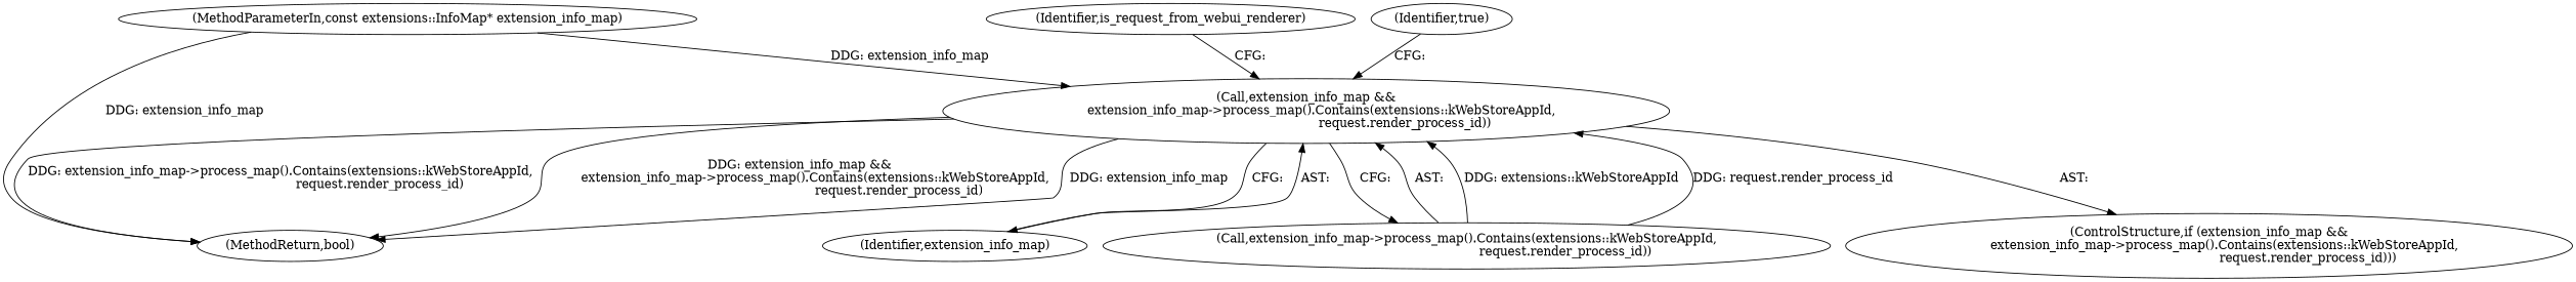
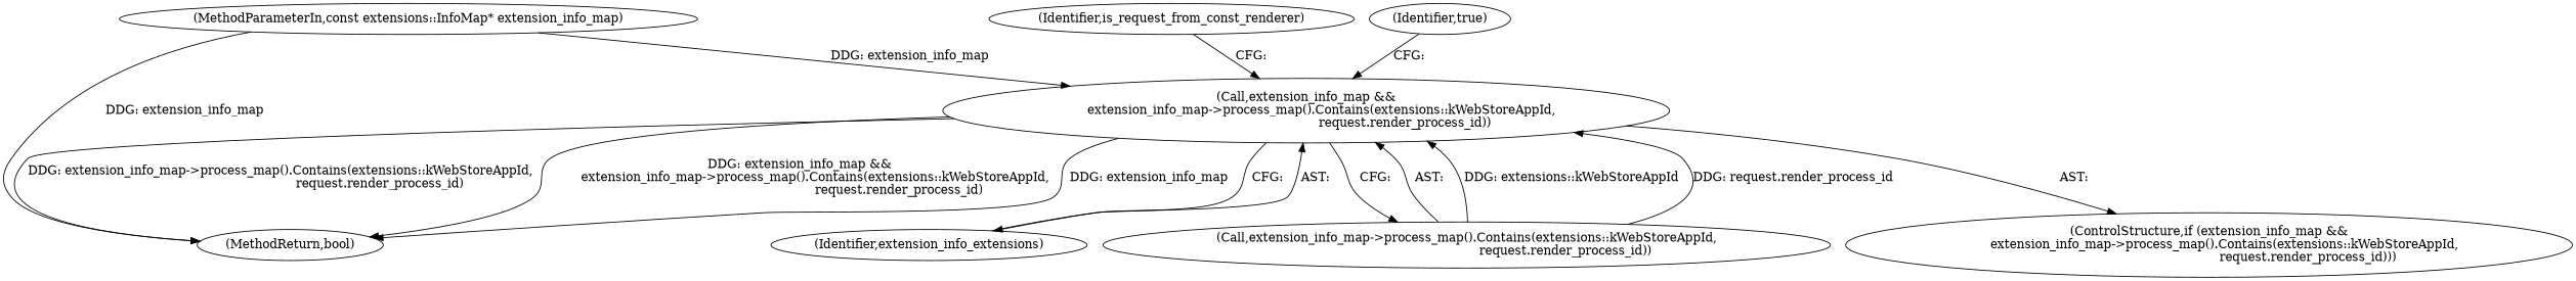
  digraph {
    n1 [label="(MethodParameterIn,const extensions::InfoMap* extension_info_map)"]
    n2 [label="(Call,extension_info_map &&\n        extension_info_map->process_map().Contains(extensions::kWebStoreAppId,\n                                                   request.render_process_id))"]
    n3 [label="(MethodReturn,bool)"]
-   n4 [label="(Identifier,extension_info_map)"]
+   n4 [label="(Identifier,extension_info_extensions)"]
    n5 [label="(Call,extension_info_map->process_map().Contains(extensions::kWebStoreAppId,\n                                                   request.render_process_id))"]
    n6 [label="(ControlStructure,if (extension_info_map &&\n        extension_info_map->process_map().Contains(extensions::kWebStoreAppId,\n                                                   request.render_process_id)))"]
-   n7 [label="(Identifier,is_request_from_webui_renderer)"]
+   n7 [label="(Identifier,is_request_from_const_renderer)"]
    n8 [label="(Identifier,true)"]
    n1 -> n2 [label="DDG: extension_info_map"]
    n1 -> n3 [label="DDG: extension_info_map"]
    n2 -> n3 [label="DDG: extension_info_map"]
    n2 -> n3 [label="DDG: extension_info_map->process_map().Contains(extensions::kWebStoreAppId,\n                                                   request.render_process_id)"]
    n2 -> n3 [label="DDG: extension_info_map &&\n        extension_info_map->process_map().Contains(extensions::kWebStoreAppId,\n                                                   request.render_process_id)"]
    n2 -> n4 [label="CFG: "]
    n2 -> n5 [label="CFG: "]
    n2 -> n6 [label="AST: "]
    n4 -> n2 [label="AST: "]
    n5 -> n2 [label="AST: "]
    n5 -> n2 [label="DDG: extensions::kWebStoreAppId"]
    n5 -> n2 [label="DDG: request.render_process_id"]
    n7 -> n2 [label="CFG: "]
    n8 -> n2 [label="CFG: "]
  }
